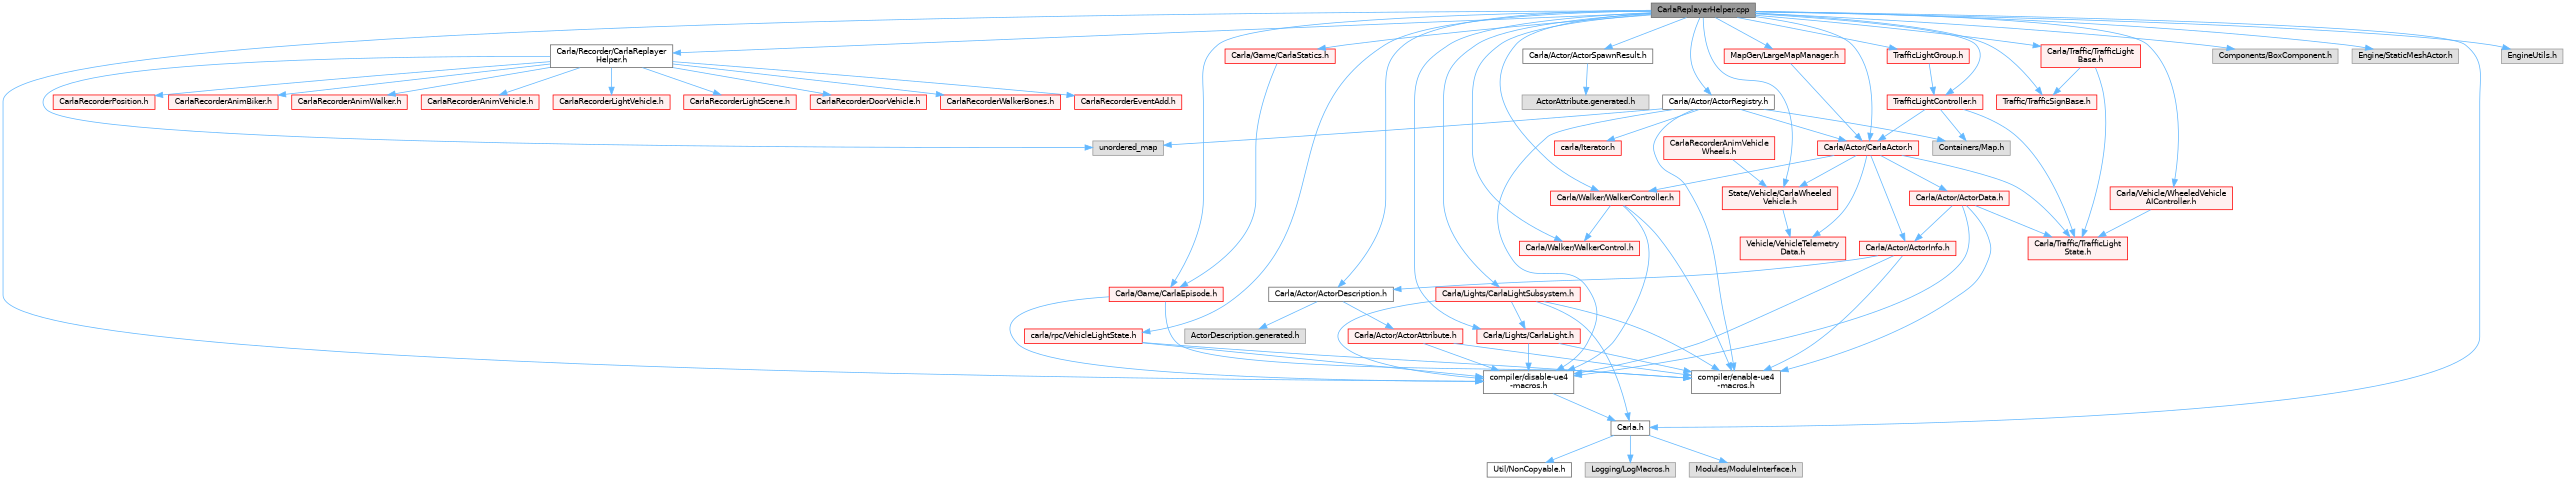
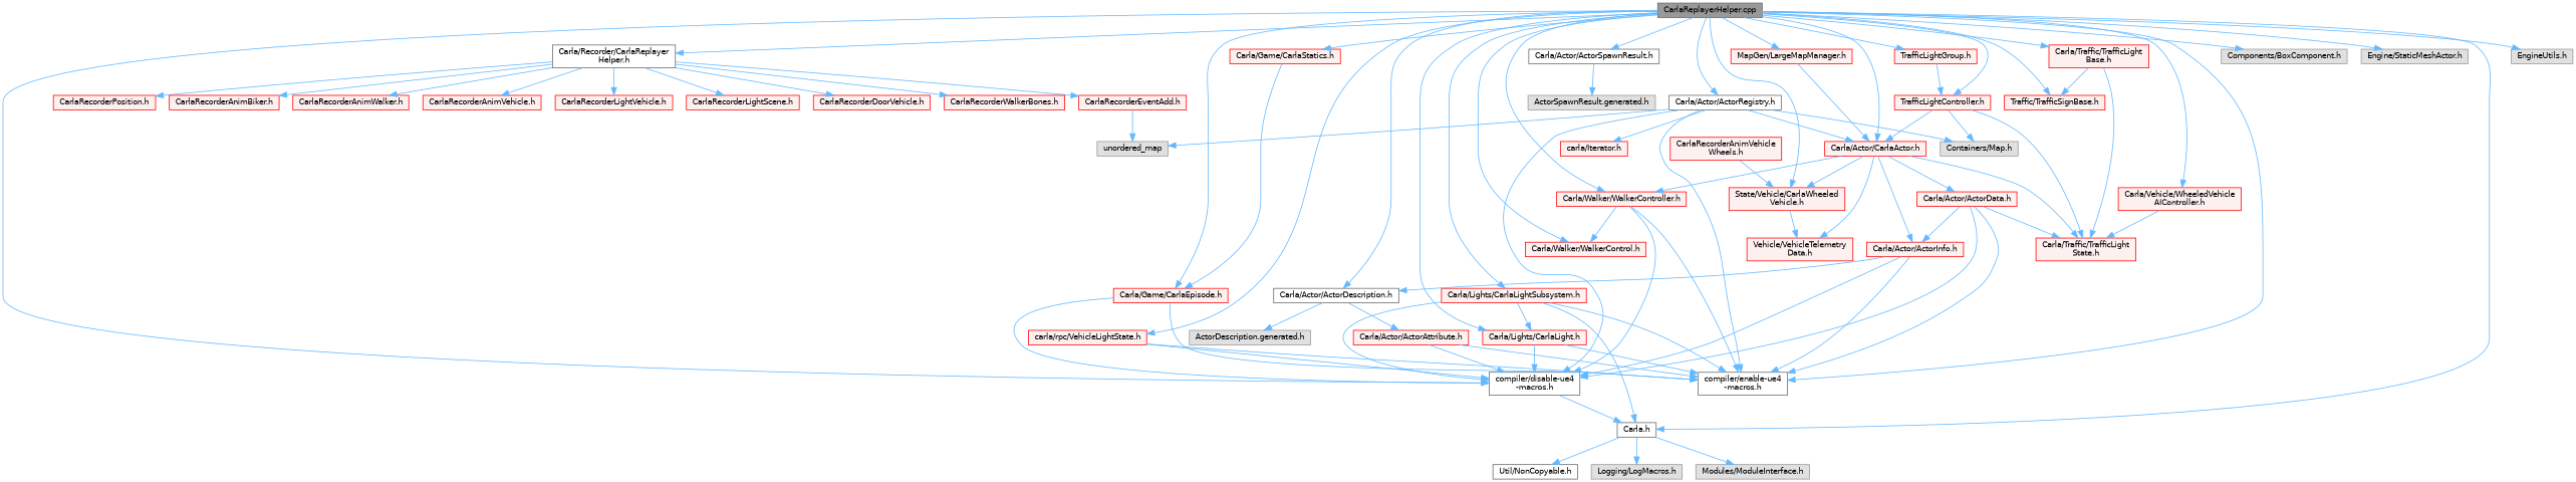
  digraph {
    node [color=red fillcolor="#FFF0F0" fontname=Helvetica fontsize=10 shape=box style=filled]
    edge [color=steelblue1 fontname=Helvetica fontsize=10 labelfontname=Helvetica labelfontsize=10 style=solid]
    n1 [color=gray40 fillcolor=grey60 fontcolor=black height=0.2 label="CarlaReplayerHelper.cpp" width=0.4]
    n2 [color=grey40 fillcolor=white height=0.2 label="Carla.h" width=0.4]
    n3 [color=grey40 fillcolor=white height=0.2 label="Carla/Recorder/CarlaReplayer\lHelper.h" width=0.4]
    n4 [height=0.2 label="State/Vehicle/CarlaWheeled\lVehicle.h" width=0.4]
    n5 [color=grey40 fillcolor=white height=0.2 label="Carla/Actor/ActorDescription.h" width=0.4]
    n6 [color=grey40 fillcolor=white height=0.2 label="compiler/disable-ue4\l-macros.h" width=0.4]
    n7 [color=grey40 fillcolor=white height=0.2 label="compiler/enable-ue4\l-macros.h" width=0.4]
    n8 [color=grey40 fillcolor=white height=0.2 label="Carla/Actor/ActorRegistry.h" width=0.4]
    n9 [height=0.2 label="Carla/Actor/CarlaActor.h" width=0.4]
    n10 [height=0.2 label="Carla/Walker/WalkerController.h" width=0.4]
    n11 [height=0.2 label="Carla/Walker/WalkerControl.h" width=0.4]
    n12 [color=grey40 fillcolor=white height=0.2 label="Carla/Actor/ActorSpawnResult.h" width=0.4]
    n13 [height=0.2 label="Carla/Game/CarlaEpisode.h" width=0.4]
    n14 [height=0.2 label="Carla/Game/CarlaStatics.h" width=0.4]
    n15 [height=0.2 label="Carla/Lights/CarlaLight.h" width=0.4]
    n16 [height=0.2 label="Carla/Lights/CarlaLightSubsystem.h" width=0.4]
    n17 [height=0.2 label="MapGen/LargeMapManager.h" width=0.4]
    n18 [height=0.2 label="Carla/Traffic/TrafficLight\lBase.h" width=0.4]
    n19 [height=0.2 label="Traffic/TrafficSignBase.h" width=0.4]
    n20 [height=0.2 label="TrafficLightController.h" width=0.4]
    n21 [height=0.2 label="TrafficLightGroup.h" width=0.4]
    n22 [height=0.2 label="Carla/Vehicle/WheeledVehicle\lAIController.h" width=0.4]
    n23 [color=grey60 fillcolor="#E0E0E0" height=0.2 label="Components/BoxComponent.h" width=0.4]
    n24 [color=grey60 fillcolor="#E0E0E0" height=0.2 label="Engine/StaticMeshActor.h" width=0.4]
    n25 [height=0.2 label="carla/rpc/VehicleLightState.h" width=0.4]
    n26 [color=grey60 fillcolor="#E0E0E0" height=0.2 label="EngineUtils.h" width=0.4]
    n27 [color=grey40 fillcolor=white height=0.2 label="Util/NonCopyable.h" width=0.4]
    n28 [color=grey60 fillcolor="#E0E0E0" height=0.2 label="Logging/LogMacros.h" width=0.4]
    n29 [color=grey60 fillcolor="#E0E0E0" height=0.2 label="Modules/ModuleInterface.h" width=0.4]
    n30 [height=0.2 label="CarlaRecorderEventAdd.h" width=0.4]
    n31 [height=0.2 label="CarlaRecorderPosition.h" width=0.4]
    n32 [height=0.2 label="CarlaRecorderAnimBiker.h" width=0.4]
    n33 [height=0.2 label="CarlaRecorderAnimWalker.h" width=0.4]
    n34 [height=0.2 label="CarlaRecorderAnimVehicle.h" width=0.4]
    n35 [height=0.2 label="CarlaRecorderLightVehicle.h" width=0.4]
    n36 [height=0.2 label="CarlaRecorderLightScene.h" width=0.4]
    n37 [height=0.2 label="CarlaRecorderDoorVehicle.h" width=0.4]
    n38 [height=0.2 label="CarlaRecorderWalkerBones.h" width=0.4]
    n39 [color=grey60 fillcolor="#E0E0E0" height=0.2 label=unordered_map width=0.4]
    n40 [height=0.2 label="Vehicle/VehicleTelemetry\lData.h" width=0.4]
    n41 [height=0.2 label="Carla/Actor/ActorAttribute.h" width=0.4]
    n42 [color=grey60 fillcolor="#E0E0E0" height=0.2 label="ActorDescription.generated.h" width=0.4]
    n43 [color=grey60 fillcolor="#E0E0E0" height=0.2 label="Containers/Map.h" width=0.4]
    n44 [height=0.2 label="carla/Iterator.h" width=0.4]
    n45 [height=0.2 label="Carla/Actor/ActorInfo.h" width=0.4]
    n46 [height=0.2 label="Carla/Actor/ActorData.h" width=0.4]
    n47 [height=0.2 label="Carla/Traffic/TrafficLight\lState.h" width=0.4]
-   n48 [color=grey60 fillcolor="#E0E0E0" height=0.2 label="ActorAttribute.generated.h" width=0.4]
+   n48 [color=grey60 fillcolor="#E0E0E0" height=0.2 label="ActorSpawnResult.generated.h" width=0.4]
    n49 [height=0.2 label="CarlaRecorderAnimVehicle\lWheels.h" width=0.4]
    n1 -> n2
    n1 -> n3
    n1 -> n4
    n1 -> n5
    n1 -> n6
+   n1 -> n7
    n1 -> n8
    n1 -> n9
    n1 -> n10
    n1 -> n11
    n1 -> n12
    n1 -> n13
    n1 -> n14
    n1 -> n15
    n1 -> n16
    n1 -> n17
    n1 -> n18
    n1 -> n19
    n1 -> n20
    n1 -> n21
    n1 -> n22
    n1 -> n23
    n1 -> n24
    n1 -> n25
    n1 -> n26
    n2 -> n27
    n2 -> n28
    n2 -> n29
    n3 -> n30
    n3 -> n31
    n3 -> n32
    n3 -> n33
    n3 -> n34
    n3 -> n35
    n3 -> n36
    n3 -> n37
    n3 -> n38
-   n3 -> n39
+   n30 -> n39
    n4 -> n40
    n5 -> n41
    n5 -> n42
    n6 -> n2
    n8 -> n6
    n8 -> n7
    n8 -> n9
    n8 -> n39
    n8 -> n43
    n8 -> n44
    n9 -> n4
    n9 -> n10
    n9 -> n40
    n9 -> n45
    n9 -> n46
    n9 -> n47
    n10 -> n6
    n10 -> n7
    n10 -> n11
    n12 -> n48
    n13 -> n6
    n13 -> n7
    n14 -> n13
    n15 -> n6
    n15 -> n7
    n16 -> n2
    n16 -> n6
    n16 -> n7
    n16 -> n15
    n17 -> n9
    n18 -> n19
    n18 -> n47
    n20 -> n9
    n20 -> n43
    n20 -> n47
    n21 -> n20
    n22 -> n47
    n25 -> n6
    n25 -> n7
    n41 -> n6
    n41 -> n7
    n45 -> n5
    n45 -> n6
    n45 -> n7
    n46 -> n6
    n46 -> n7
    n46 -> n45
    n46 -> n47
    n49 -> n4
  }
